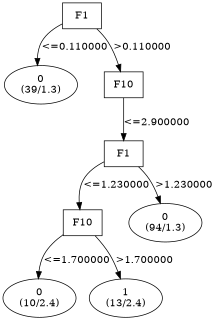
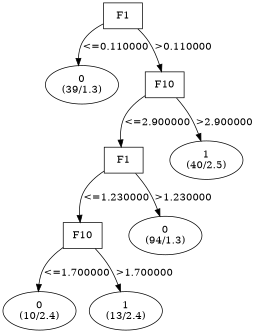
  digraph {
    node [shape=ellipse]
    n1 [label="F1\n" shape=box]
    n2 [label="0\n(39/1.3)"]
    n3 [label="F10\n" shape=box]
    n4 [label="F1\n" shape=box]
+   n5 [label="1\n(40/2.5)"]
    n6 [label="F10\n" shape=box]
    n7 [label="0\n(94/1.3)"]
    n8 [label="0\n(10/2.4)"]
    n9 [label="1\n(13/2.4)"]
    n1 -> n2 [label="<=0.110000"]
    n1 -> n3 [label=">0.110000"]
    n3 -> n4 [label="<=2.900000"]
+   n3 -> n5 [label=">2.900000"]
    n4 -> n6 [label="<=1.230000"]
    n4 -> n7 [label=">1.230000"]
    n6 -> n8 [label="<=1.700000"]
    n6 -> n9 [label=">1.700000"]
  }
